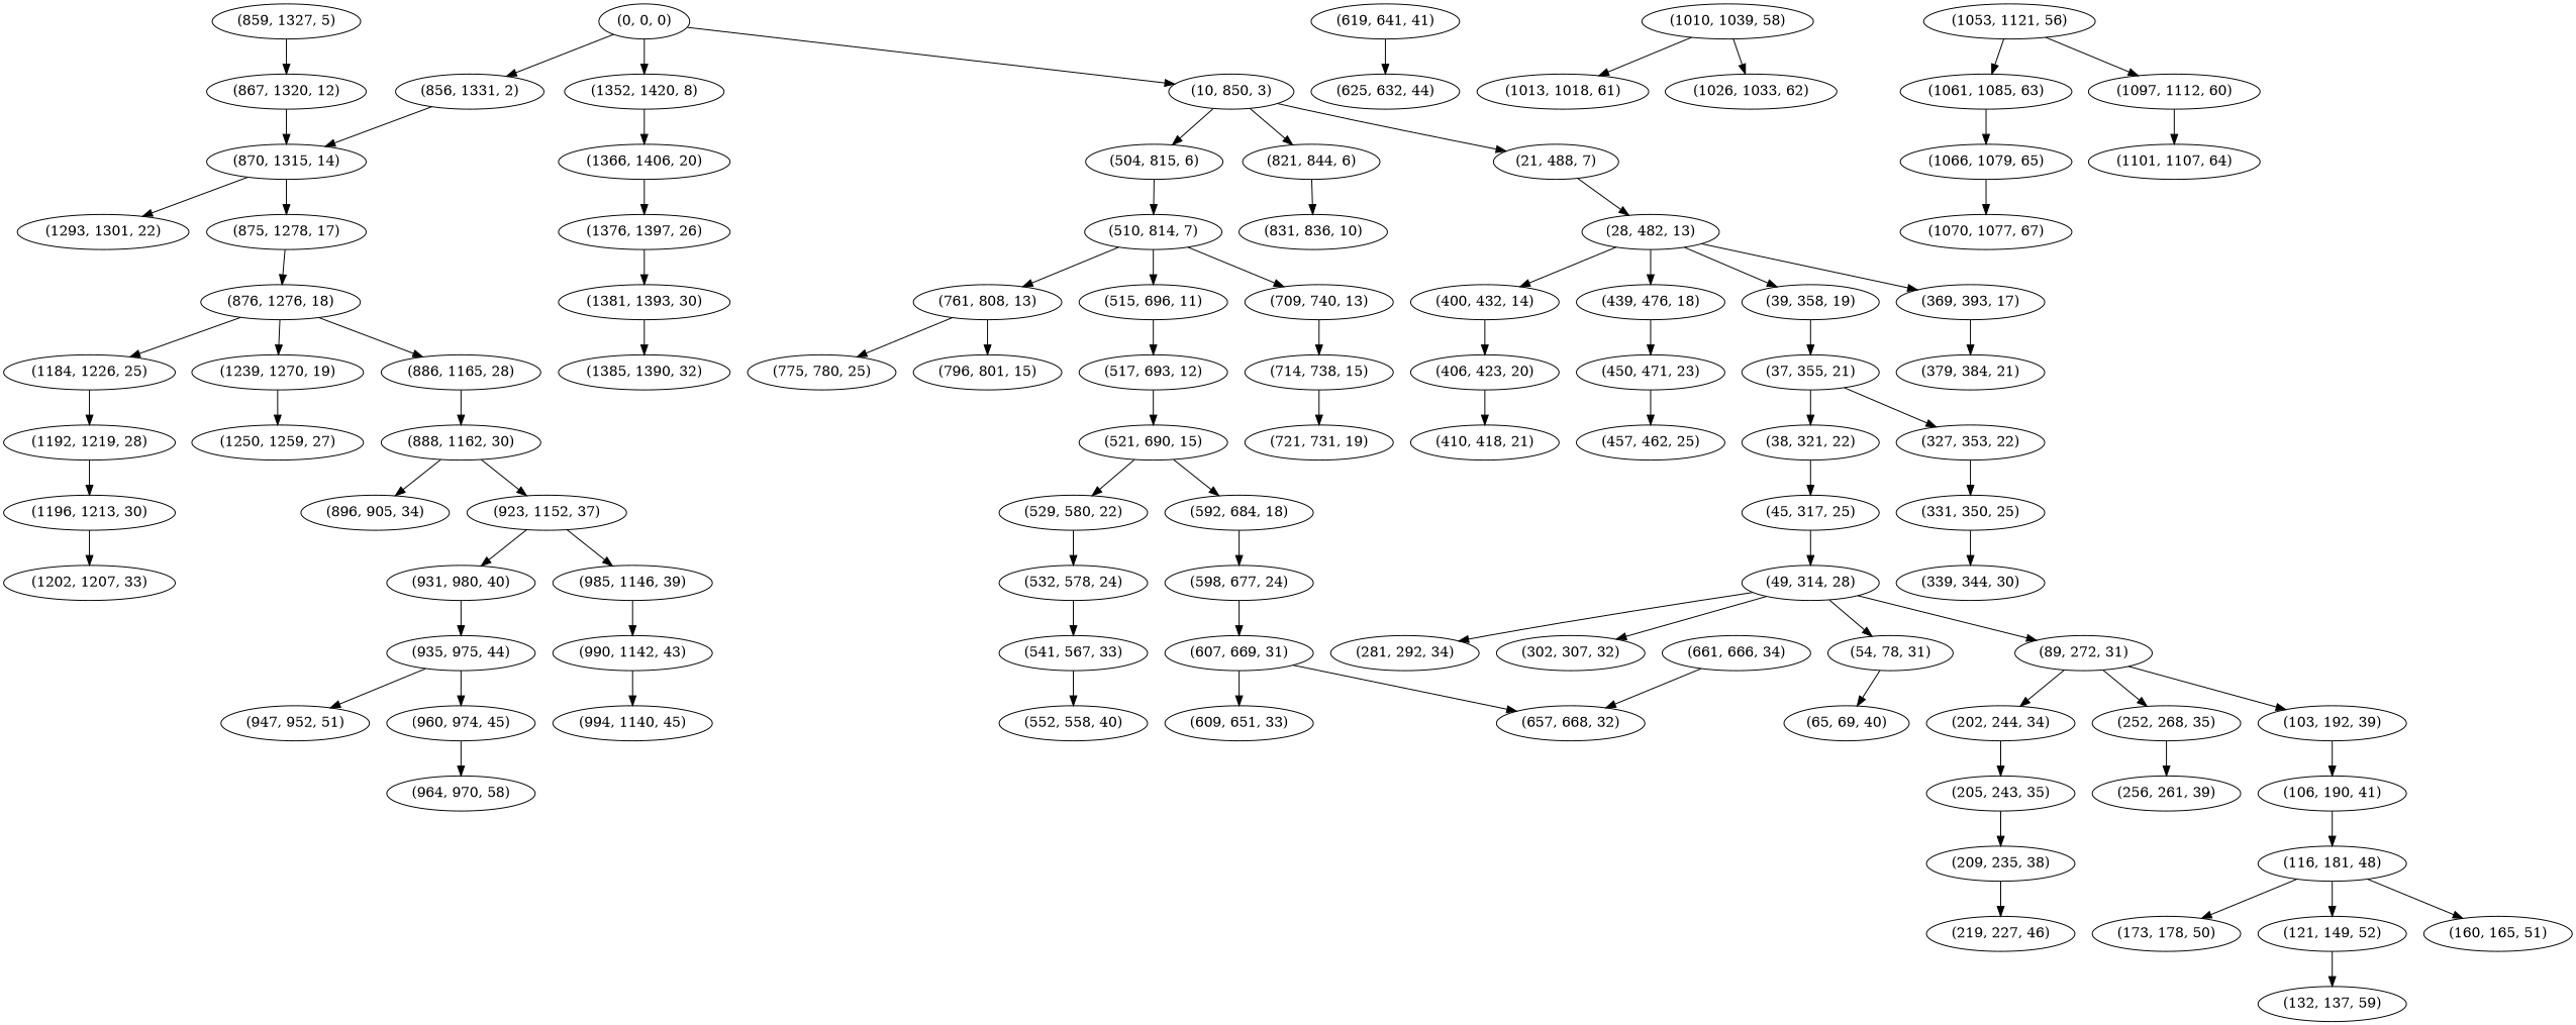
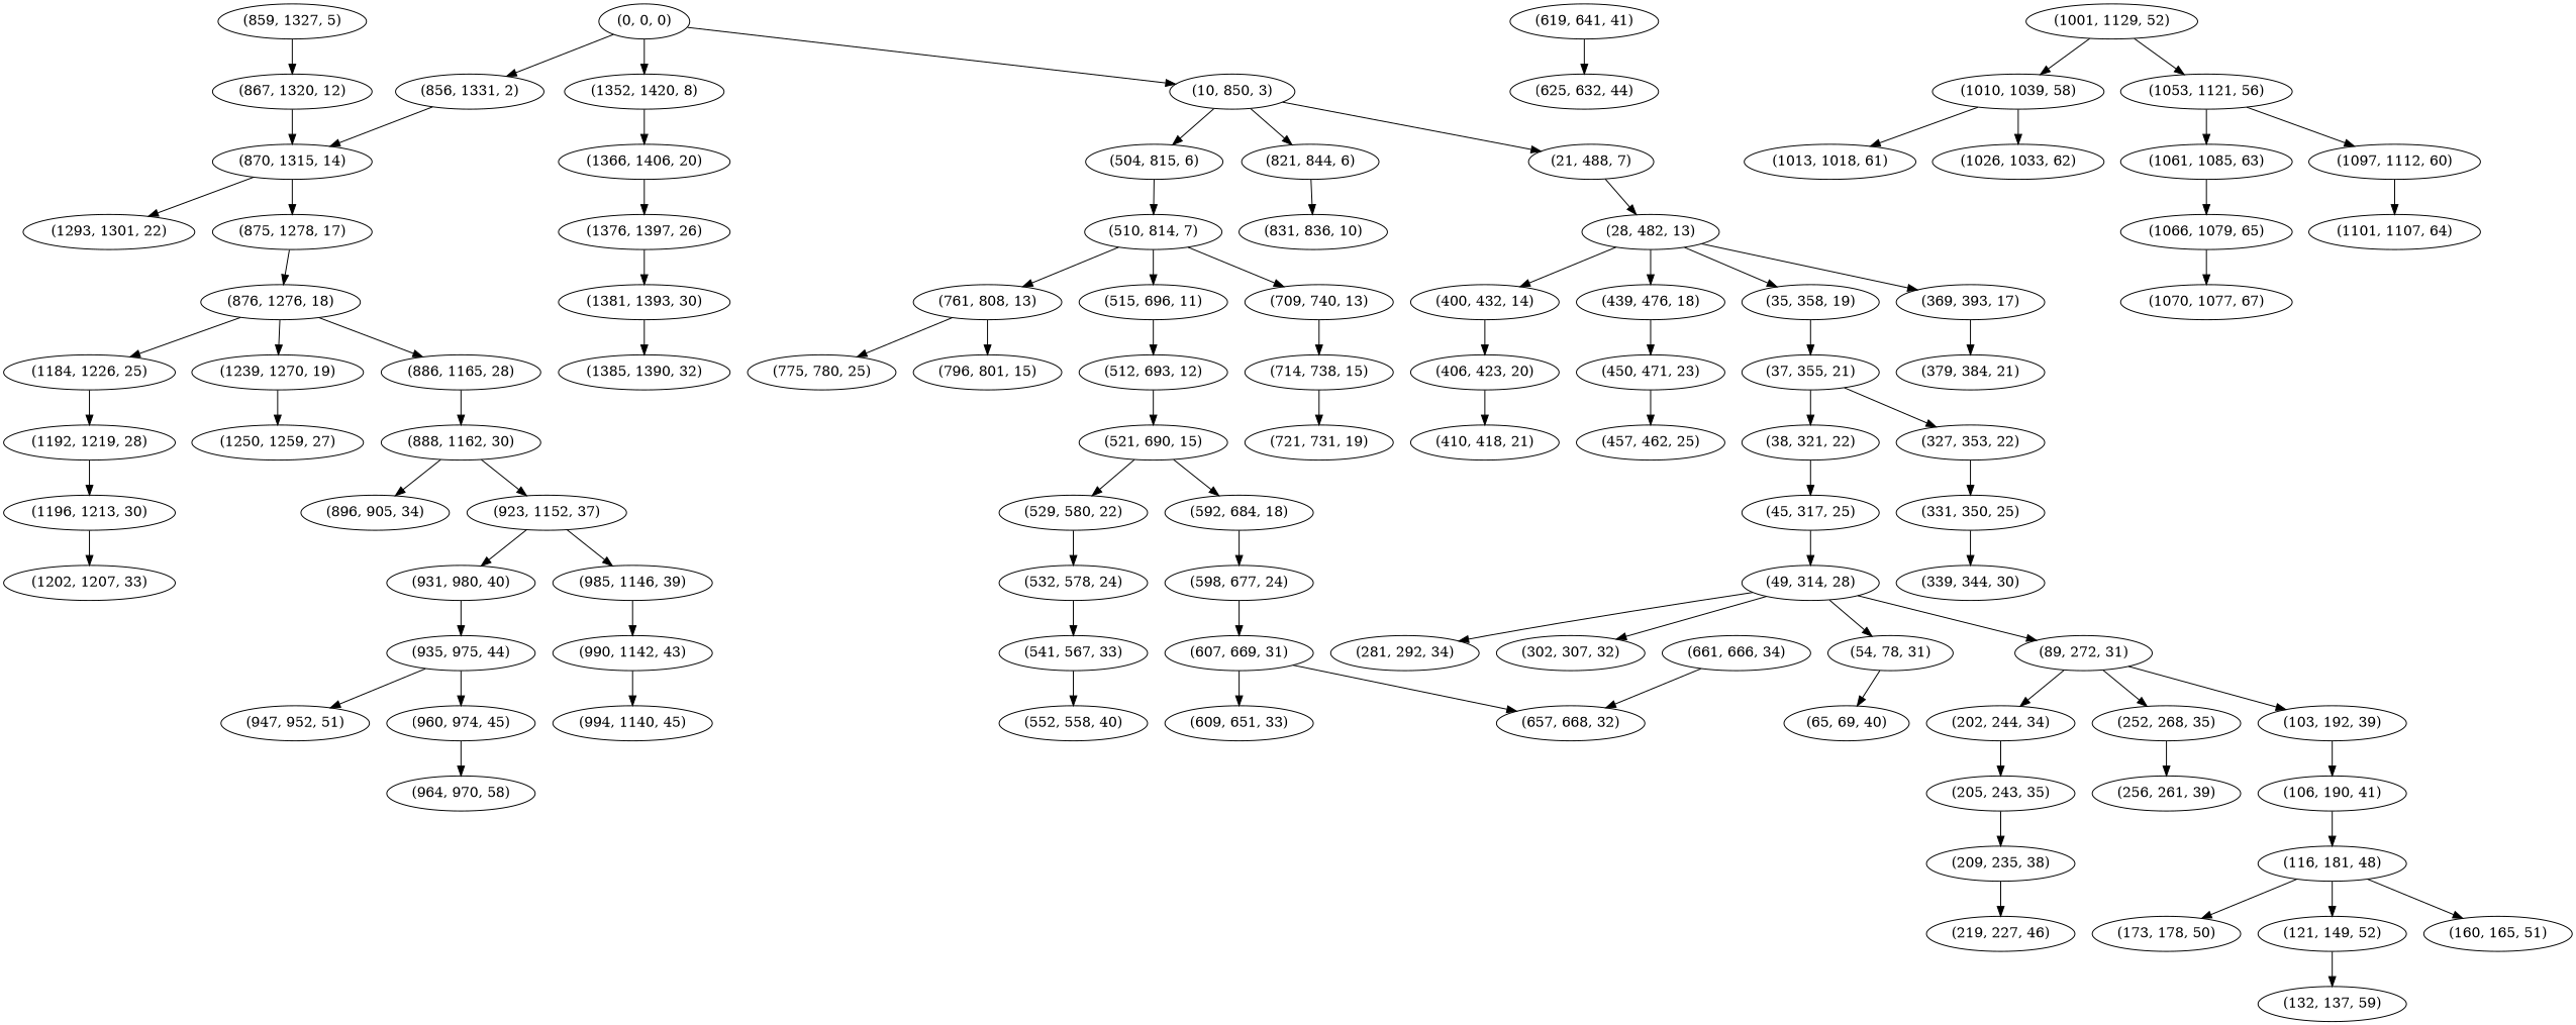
  digraph {
    "(0, 0, 0)"
    "(10, 850, 3)"
    "(856, 1331, 2)"
    "(1352, 1420, 8)"
    "(21, 488, 7)"
    "(504, 815, 6)"
    "(821, 844, 6)"
    "(870, 1315, 14)"
    "(1366, 1406, 20)"
    "(28, 482, 13)"
    "(510, 814, 7)"
    "(831, 836, 10)"
-   "(35, 358, 19)" [label="(39, 358, 19)"]
+   "(35, 358, 19)"
    "(369, 393, 17)"
    "(400, 432, 14)"
    "(439, 476, 18)"
    "(37, 355, 21)"
    "(379, 384, 21)"
    "(406, 423, 20)"
    "(450, 471, 23)"
    "(38, 321, 22)"
    "(327, 353, 22)"
    "(45, 317, 25)"
    "(331, 350, 25)"
    "(49, 314, 28)"
    "(54, 78, 31)"
    "(89, 272, 31)"
    "(281, 292, 34)"
    "(302, 307, 32)"
    "(65, 69, 40)"
    "(103, 192, 39)"
    "(202, 244, 34)"
    "(252, 268, 35)"
    "(106, 190, 41)"
    "(205, 243, 35)"
    "(256, 261, 39)"
    "(116, 181, 48)"
    "(121, 149, 52)"
    "(160, 165, 51)"
    "(173, 178, 50)"
    "(132, 137, 59)"
    "(209, 235, 38)"
    "(219, 227, 46)"
    "(339, 344, 30)"
    "(410, 418, 21)"
    "(457, 462, 25)"
    "(515, 696, 11)"
    "(709, 740, 13)"
    "(761, 808, 13)"
-   "(517, 693, 12)"
+   "(517, 693, 12)" [label="(512, 693, 12)"]
    "(714, 738, 15)"
    "(775, 780, 25)"
    "(796, 801, 15)"
    "(521, 690, 15)"
    "(529, 580, 22)"
    "(592, 684, 18)"
    "(532, 578, 24)"
    "(598, 677, 24)"
    "(541, 567, 33)"
    "(552, 558, 40)"
    "(607, 669, 31)"
    "(609, 651, 33)"
    "(657, 668, 32)"
    "(619, 641, 41)"
    "(625, 632, 44)"
    "(661, 666, 34)"
    "(721, 731, 19)"
    "(859, 1327, 5)"
    "(867, 1320, 12)"
    "(875, 1278, 17)"
    "(1293, 1301, 22)"
    "(876, 1276, 18)"
    "(886, 1165, 28)"
    "(1184, 1226, 25)"
    "(1239, 1270, 19)"
    "(888, 1162, 30)"
    "(1192, 1219, 28)"
    "(1250, 1259, 27)"
    "(896, 905, 34)"
    "(923, 1152, 37)"
    "(931, 980, 40)"
    "(985, 1146, 39)"
    "(935, 975, 44)"
    "(990, 1142, 43)"
    "(947, 952, 51)"
    "(960, 974, 45)"
    n87 [label="(964, 970, 58)"]
    "(994, 1140, 45)"
+   "(1001, 1129, 52)"
    "(1010, 1039, 58)"
    "(1053, 1121, 56)"
    "(1013, 1018, 61)"
    "(1026, 1033, 62)"
    "(1061, 1085, 63)"
    "(1097, 1112, 60)"
    "(1066, 1079, 65)"
    "(1101, 1107, 64)"
    "(1070, 1077, 67)"
    "(1196, 1213, 30)"
    "(1202, 1207, 33)"
    "(1376, 1397, 26)"
    "(1381, 1393, 30)"
    "(1385, 1390, 32)"
    "(0, 0, 0)" -> "(10, 850, 3)"
    "(0, 0, 0)" -> "(856, 1331, 2)"
    "(0, 0, 0)" -> "(1352, 1420, 8)"
    "(10, 850, 3)" -> "(21, 488, 7)"
    "(10, 850, 3)" -> "(504, 815, 6)"
    "(10, 850, 3)" -> "(821, 844, 6)"
    "(856, 1331, 2)" -> "(870, 1315, 14)"
    "(1352, 1420, 8)" -> "(1366, 1406, 20)"
    "(21, 488, 7)" -> "(28, 482, 13)"
    "(504, 815, 6)" -> "(510, 814, 7)"
    "(821, 844, 6)" -> "(831, 836, 10)"
    "(870, 1315, 14)" -> "(875, 1278, 17)"
    "(870, 1315, 14)" -> "(1293, 1301, 22)"
    "(1366, 1406, 20)" -> "(1376, 1397, 26)"
    "(28, 482, 13)" -> "(35, 358, 19)"
    "(28, 482, 13)" -> "(369, 393, 17)"
    "(28, 482, 13)" -> "(400, 432, 14)"
    "(28, 482, 13)" -> "(439, 476, 18)"
    "(510, 814, 7)" -> "(515, 696, 11)"
    "(510, 814, 7)" -> "(709, 740, 13)"
    "(510, 814, 7)" -> "(761, 808, 13)"
    "(35, 358, 19)" -> "(37, 355, 21)"
    "(369, 393, 17)" -> "(379, 384, 21)"
    "(400, 432, 14)" -> "(406, 423, 20)"
    "(439, 476, 18)" -> "(450, 471, 23)"
    "(37, 355, 21)" -> "(38, 321, 22)"
    "(37, 355, 21)" -> "(327, 353, 22)"
    "(406, 423, 20)" -> "(410, 418, 21)"
    "(450, 471, 23)" -> "(457, 462, 25)"
    "(38, 321, 22)" -> "(45, 317, 25)"
    "(327, 353, 22)" -> "(331, 350, 25)"
    "(45, 317, 25)" -> "(49, 314, 28)"
    "(331, 350, 25)" -> "(339, 344, 30)"
    "(49, 314, 28)" -> "(54, 78, 31)"
    "(49, 314, 28)" -> "(89, 272, 31)"
    "(49, 314, 28)" -> "(281, 292, 34)"
    "(49, 314, 28)" -> "(302, 307, 32)"
    "(54, 78, 31)" -> "(65, 69, 40)"
    "(89, 272, 31)" -> "(103, 192, 39)"
    "(89, 272, 31)" -> "(202, 244, 34)"
    "(89, 272, 31)" -> "(252, 268, 35)"
    "(103, 192, 39)" -> "(106, 190, 41)"
    "(202, 244, 34)" -> "(205, 243, 35)"
    "(252, 268, 35)" -> "(256, 261, 39)"
    "(106, 190, 41)" -> "(116, 181, 48)"
    "(205, 243, 35)" -> "(209, 235, 38)"
    "(116, 181, 48)" -> "(121, 149, 52)"
    "(116, 181, 48)" -> "(160, 165, 51)"
    "(116, 181, 48)" -> "(173, 178, 50)"
    "(121, 149, 52)" -> "(132, 137, 59)"
    "(209, 235, 38)" -> "(219, 227, 46)"
    "(515, 696, 11)" -> "(517, 693, 12)"
    "(709, 740, 13)" -> "(714, 738, 15)"
    "(761, 808, 13)" -> "(775, 780, 25)"
    "(761, 808, 13)" -> "(796, 801, 15)"
    "(517, 693, 12)" -> "(521, 690, 15)"
    "(714, 738, 15)" -> "(721, 731, 19)"
    "(521, 690, 15)" -> "(529, 580, 22)"
    "(521, 690, 15)" -> "(592, 684, 18)"
    "(529, 580, 22)" -> "(532, 578, 24)"
    "(592, 684, 18)" -> "(598, 677, 24)"
    "(532, 578, 24)" -> "(541, 567, 33)"
    "(598, 677, 24)" -> "(607, 669, 31)"
    "(541, 567, 33)" -> "(552, 558, 40)"
    "(607, 669, 31)" -> "(609, 651, 33)"
    "(607, 669, 31)" -> "(657, 668, 32)"
    "(619, 641, 41)" -> "(625, 632, 44)"
    "(661, 666, 34)" -> "(657, 668, 32)"
    "(859, 1327, 5)" -> "(867, 1320, 12)"
    "(867, 1320, 12)" -> "(870, 1315, 14)"
    "(875, 1278, 17)" -> "(876, 1276, 18)"
    "(876, 1276, 18)" -> "(886, 1165, 28)"
    "(876, 1276, 18)" -> "(1184, 1226, 25)"
    "(876, 1276, 18)" -> "(1239, 1270, 19)"
    "(886, 1165, 28)" -> "(888, 1162, 30)"
    "(1184, 1226, 25)" -> "(1192, 1219, 28)"
    "(1239, 1270, 19)" -> "(1250, 1259, 27)"
    "(888, 1162, 30)" -> "(896, 905, 34)"
    "(888, 1162, 30)" -> "(923, 1152, 37)"
    "(1192, 1219, 28)" -> "(1196, 1213, 30)"
    "(923, 1152, 37)" -> "(931, 980, 40)"
    "(923, 1152, 37)" -> "(985, 1146, 39)"
    "(931, 980, 40)" -> "(935, 975, 44)"
    "(985, 1146, 39)" -> "(990, 1142, 43)"
    "(935, 975, 44)" -> "(947, 952, 51)"
    "(935, 975, 44)" -> "(960, 974, 45)"
    "(990, 1142, 43)" -> "(994, 1140, 45)"
    "(960, 974, 45)" -> n87
+   "(1001, 1129, 52)" -> "(1010, 1039, 58)"
+   "(1001, 1129, 52)" -> "(1053, 1121, 56)"
    "(1010, 1039, 58)" -> "(1013, 1018, 61)"
    "(1010, 1039, 58)" -> "(1026, 1033, 62)"
    "(1053, 1121, 56)" -> "(1061, 1085, 63)"
    "(1053, 1121, 56)" -> "(1097, 1112, 60)"
    "(1061, 1085, 63)" -> "(1066, 1079, 65)"
    "(1097, 1112, 60)" -> "(1101, 1107, 64)"
    "(1066, 1079, 65)" -> "(1070, 1077, 67)"
    "(1196, 1213, 30)" -> "(1202, 1207, 33)"
    "(1376, 1397, 26)" -> "(1381, 1393, 30)"
    "(1381, 1393, 30)" -> "(1385, 1390, 32)"
  }
